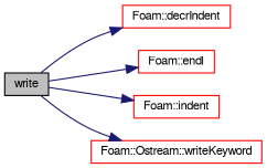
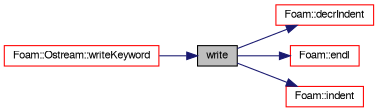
  digraph {
    rankdir=LR
    node [color=red fontname=FreeSans fontsize=10 shape=record]
    edge [color=midnightblue fontname=FreeSans fontsize=10 labelfontname=FreeSans labelfontsize=10 style=solid]
    n1 [color=black fillcolor=grey75 fontcolor=black height=0.2 label=write style=filled width=0.4]
    n2 [height=0.2 label="Foam::decrIndent" width=0.4]
    n3 [height=0.2 label="Foam::endl" width=0.4]
    n4 [height=0.2 label="Foam::indent" width=0.4]
    n5 [height=0.2 label="Foam::Ostream::writeKeyword" width=0.4]
    n1 -> n2
    n1 -> n3
    n1 -> n4
-   n1 -> n5
+   n5 -> n1
  }
